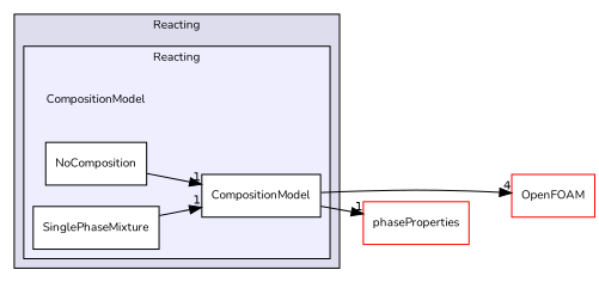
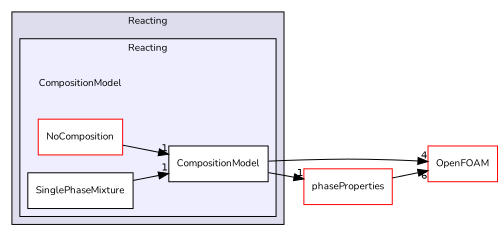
  digraph {
    compound=true
    fontname=Nunito
    rankdir=LR
    node [fontname=Nunito fontsize=10 shape=box color=black]
    edge [fontname=Nunito headlabel=1 labeldistance=1.5 labelfontname=Helvetica labelfontsize=10]
    n1 [label=CompositionModel shape=plaintext color=""]
    n2 [fillcolor=white label=CompositionModel style=filled]
-   n3 [fillcolor=white label=NoComposition style=filled]
+   n3 [color=red fillcolor=white label=NoComposition style=filled]
    n4 [fillcolor=white label=SinglePhaseMixture style=filled]
    n5 [color=red label=OpenFOAM]
    n6 [color=red label=phaseProperties]
    subgraph cluster_1 {
      bgcolor="#ddddee"
      fontsize=10
      label=Reacting
      pencolor=black
      subgraph cluster_2 {
        bgcolor="#eeeeff"
        fontsize=10
        label=Reacting
        pencolor=black
        n1
        n2
        n3
        n4
      }
    }
    n2 -> n5 [headlabel=4]
    n2 -> n6
    n3 -> n2
    n4 -> n2
+   n6 -> n5 [headlabel=6]
  }
